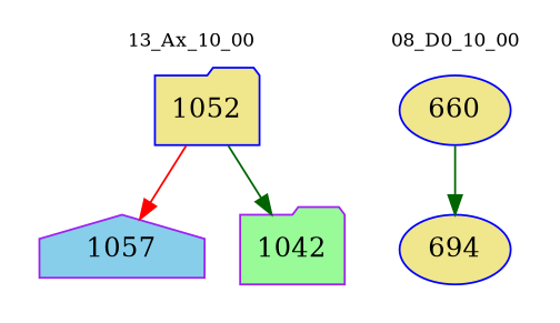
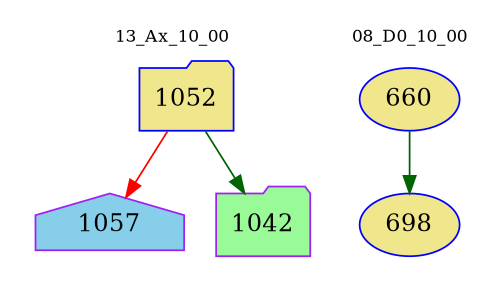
  digraph {
    node [color=blue fillcolor=khaki shape=folder style=filled]
    edge [color=darkgreen]
    n1 [label=1052]
    n2 [color=purple fillcolor=skyblue label=1057 shape=house]
    n3 [color=purple fillcolor=palegreen label=1042]
    n4 [label=660 shape=ellipse]
-   n5 [label=694 shape=ellipse]
+   n5 [label=698 shape=ellipse]
    subgraph cluster_1 {
      color=white
      fontsize=10
      label="13_Ax_10_00"
      n1
      n2
      n3
    }
    subgraph cluster_2 {
      color=white
      fontsize=10
      label="08_D0_10_00"
      n4
      n5
    }
    n1 -> n2 [color=red]
    n1 -> n3
    n4 -> n5
  }
